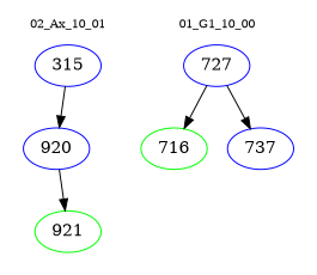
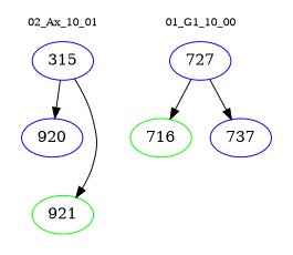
  digraph {
    node [color=blue]
    edge [color=black]
    n1 [label=315]
    n2 [label=920]
    n3 [color=green label=921]
    n4 [label=727]
    n5 [color=green label=716]
    n6 [label=737]
    subgraph cluster_1 {
      color=white
      fontsize=10
      label="02_Ax_10_01"
      n1
      n2
      n3
    }
    subgraph cluster_2 {
      color=white
      fontsize=10
      label="01_G1_10_00"
      n4
      n5
      n6
    }
    n1 -> n2
-   n2 -> n3
+   n1 -> n3
    n4 -> n5
    n4 -> n6
  }
